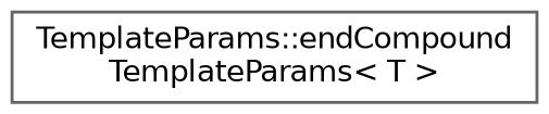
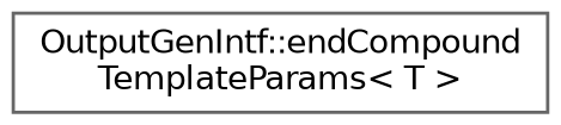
  digraph {
    rankdir=LR
-   n1 [color=grey40 fillcolor=white fontname=Helvetica fontsize=10 height=0.2 label="TemplateParams::endCompound\lTemplateParams\< T \>" shape=box style=filled width=0.4]
+   n1 [color=grey40 fillcolor=white fontname=Helvetica fontsize=10 height=0.2 label="OutputGenIntf::endCompound\lTemplateParams\< T \>" shape=box style=filled width=0.4]
  }
